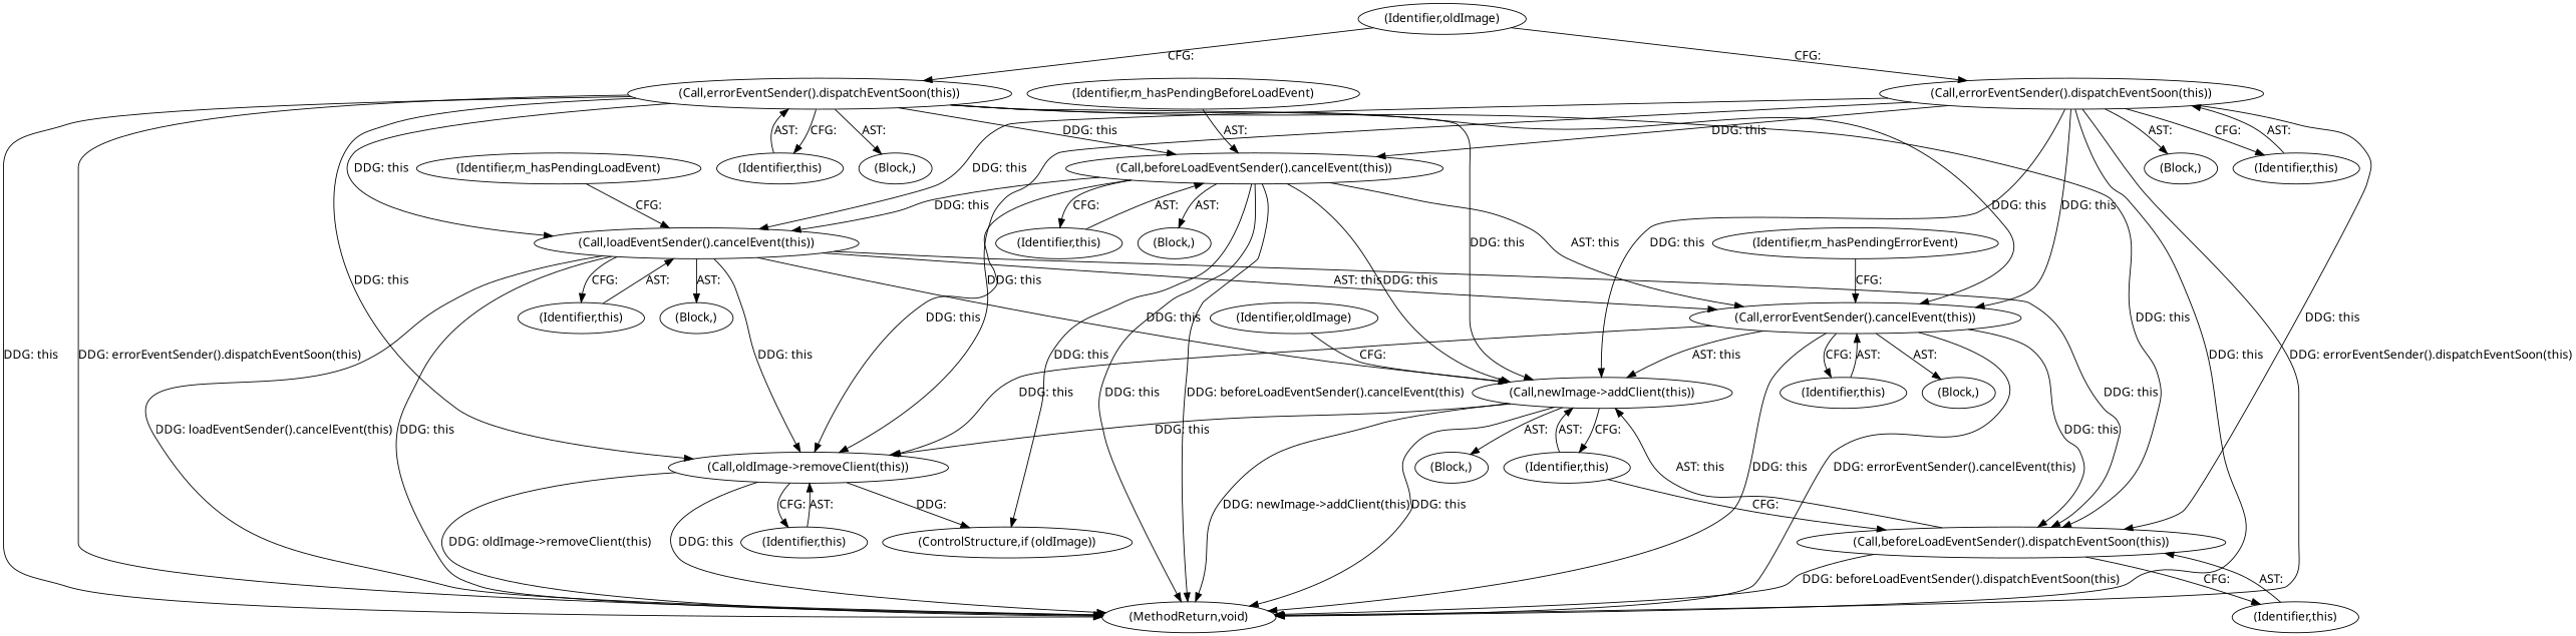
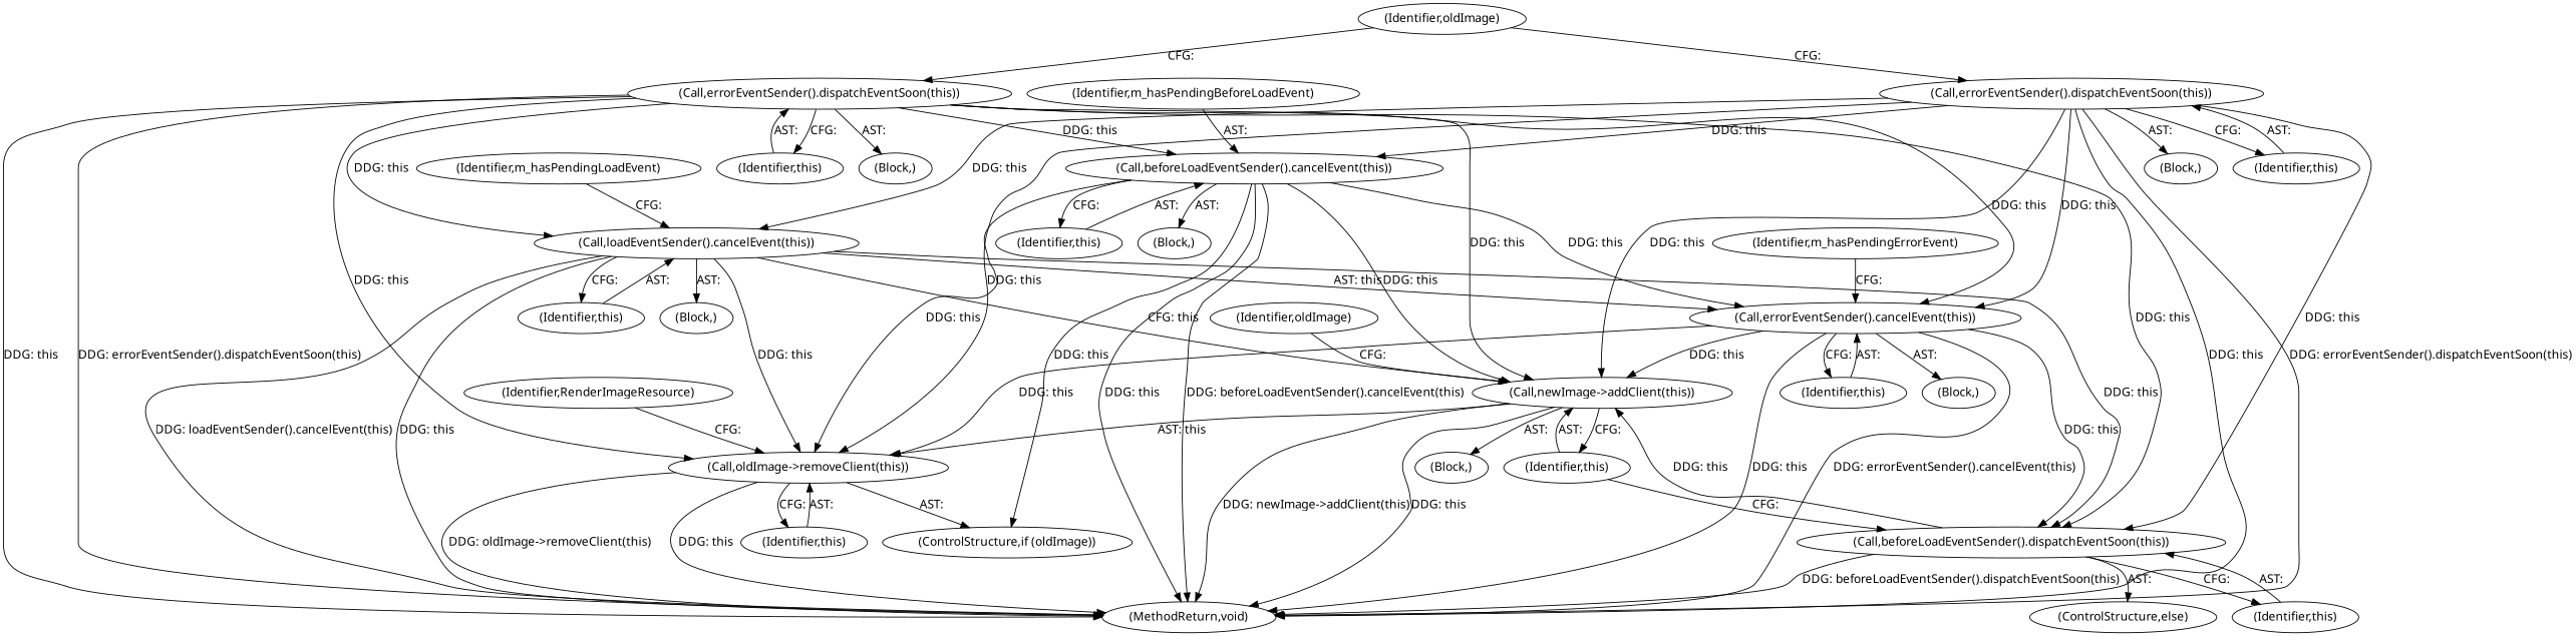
  digraph {
    fontname="Noto Sans"
    node [fontname="Noto Sans"]
    edge [fontname="Noto Sans"]
    n1 [label="(Call,oldImage->removeClient(this))"]
    n2 [label="(Identifier,this)"]
    n3 [label="(MethodReturn,void)"]
    n4 [label="(ControlStructure,if (oldImage))"]
    n5 [label="(Call,loadEventSender().cancelEvent(this))"]
    n6 [label="(Call,errorEventSender().cancelEvent(this))"]
    n7 [label="(Call,newImage->addClient(this))"]
    n8 [label="(Call,beforeLoadEventSender().dispatchEventSoon(this))"]
    n9 [label="(Identifier,this)"]
    n10 [label="(Block,)"]
    n11 [label="(Identifier,this)"]
    n12 [label="(Block,)"]
    n13 [label="(Block,)"]
    n14 [label="(Identifier,this)"]
+   n15 [label="(ControlStructure,else)"]
    n16 [label="(Identifier,this)"]
    n17 [label="(Call,errorEventSender().dispatchEventSoon(this))"]
    n18 [label="(Call,beforeLoadEventSender().cancelEvent(this))"]
    n19 [label="(Identifier,this)"]
    n20 [label="(Block,)"]
    n21 [label="(Identifier,this)"]
    n22 [label="(Block,)"]
    n23 [label="(Call,errorEventSender().dispatchEventSoon(this))"]
    n24 [label="(Block,)"]
    n25 [label="(Identifier,this)"]
    n26 [label="(Identifier,m_hasPendingLoadEvent)"]
    n27 [label="(Identifier,m_hasPendingBeforeLoadEvent)"]
    n28 [label="(Identifier,oldImage)"]
    n29 [label="(Identifier,oldImage)"]
    n30 [label="(Identifier,m_hasPendingErrorEvent)"]
+   n31 [label="(Identifier,RenderImageResource)"]
    n1 -> n2 [label="CFG: "]
    n1 -> n3 [label="DDG: oldImage->removeClient(this)"]
    n1 -> n3 [label="DDG: this"]
-   n1 -> n4 [label="DDG: "]
+   n1 -> n4 [label="AST: "]
    n2 -> n1 [label="AST: "]
    n5 -> n1 [label="DDG: this"]
    n5 -> n3 [label="DDG: this"]
    n5 -> n3 [label="DDG: loadEventSender().cancelEvent(this)"]
    n5 -> n6 [label="AST: this"]
-   n5 -> n7 [label="DDG: this"]
+   n5 -> n7 [label="CFG: this"]
    n5 -> n8 [label="DDG: this"]
    n5 -> n9 [label="CFG: "]
    n5 -> n10 [label="AST: "]
    n6 -> n1 [label="DDG: this"]
    n6 -> n3 [label="DDG: errorEventSender().cancelEvent(this)"]
    n6 -> n3 [label="DDG: this"]
-   n6 -> n7 [label="AST: this"]
+   n6 -> n7 [label="DDG: this"]
    n6 -> n8 [label="DDG: this"]
    n6 -> n11 [label="CFG: "]
    n6 -> n12 [label="AST: "]
-   n7 -> n1 [label="DDG: this"]
+   n7 -> n1 [label="AST: this"]
    n7 -> n3 [label="DDG: newImage->addClient(this)"]
    n7 -> n3 [label="DDG: this"]
    n7 -> n13 [label="AST: "]
    n7 -> n14 [label="CFG: "]
    n8 -> n3 [label="DDG: beforeLoadEventSender().dispatchEventSoon(this)"]
-   n8 -> n7 [label="AST: this"]
+   n8 -> n7 [label="DDG: this"]
+   n8 -> n15 [label="AST: "]
    n8 -> n16 [label="CFG: "]
    n9 -> n5 [label="AST: "]
    n11 -> n6 [label="AST: "]
    n14 -> n7 [label="AST: "]
    n14 -> n8 [label="CFG: "]
    n16 -> n8 [label="AST: "]
    n17 -> n1 [label="DDG: this"]
    n17 -> n3 [label="DDG: this"]
    n17 -> n3 [label="DDG: errorEventSender().dispatchEventSoon(this)"]
    n17 -> n5 [label="DDG: this"]
    n17 -> n6 [label="DDG: this"]
    n17 -> n7 [label="DDG: this"]
    n17 -> n8 [label="DDG: this"]
    n17 -> n18 [label="DDG: this"]
    n17 -> n19 [label="CFG: "]
    n17 -> n20 [label="AST: "]
    n18 -> n1 [label="DDG: this"]
    n18 -> n3 [label="DDG: this"]
    n18 -> n3 [label="DDG: beforeLoadEventSender().cancelEvent(this)"]
    n18 -> n4 [label="DDG: this"]
-   n18 -> n5 [label="DDG: this"]
-   n18 -> n6 [label="AST: this"]
+   n18 -> n6 [label="DDG: this"]
    n18 -> n7 [label="DDG: this"]
    n18 -> n21 [label="CFG: "]
    n18 -> n22 [label="AST: "]
    n19 -> n17 [label="AST: "]
    n21 -> n18 [label="AST: "]
    n23 -> n1 [label="DDG: this"]
    n23 -> n3 [label="DDG: this"]
    n23 -> n3 [label="DDG: errorEventSender().dispatchEventSoon(this)"]
    n23 -> n5 [label="DDG: this"]
    n23 -> n6 [label="DDG: this"]
    n23 -> n7 [label="DDG: this"]
    n23 -> n8 [label="DDG: this"]
    n23 -> n18 [label="DDG: this"]
    n23 -> n24 [label="AST: "]
    n23 -> n25 [label="CFG: "]
    n25 -> n23 [label="AST: "]
    n26 -> n5 [label="CFG: "]
    n27 -> n18 [label="AST: "]
    n28 -> n7 [label="CFG: "]
    n29 -> n17 [label="CFG: "]
    n29 -> n23 [label="CFG: "]
    n30 -> n6 [label="CFG: "]
+   n31 -> n1 [label="CFG: "]
  }
